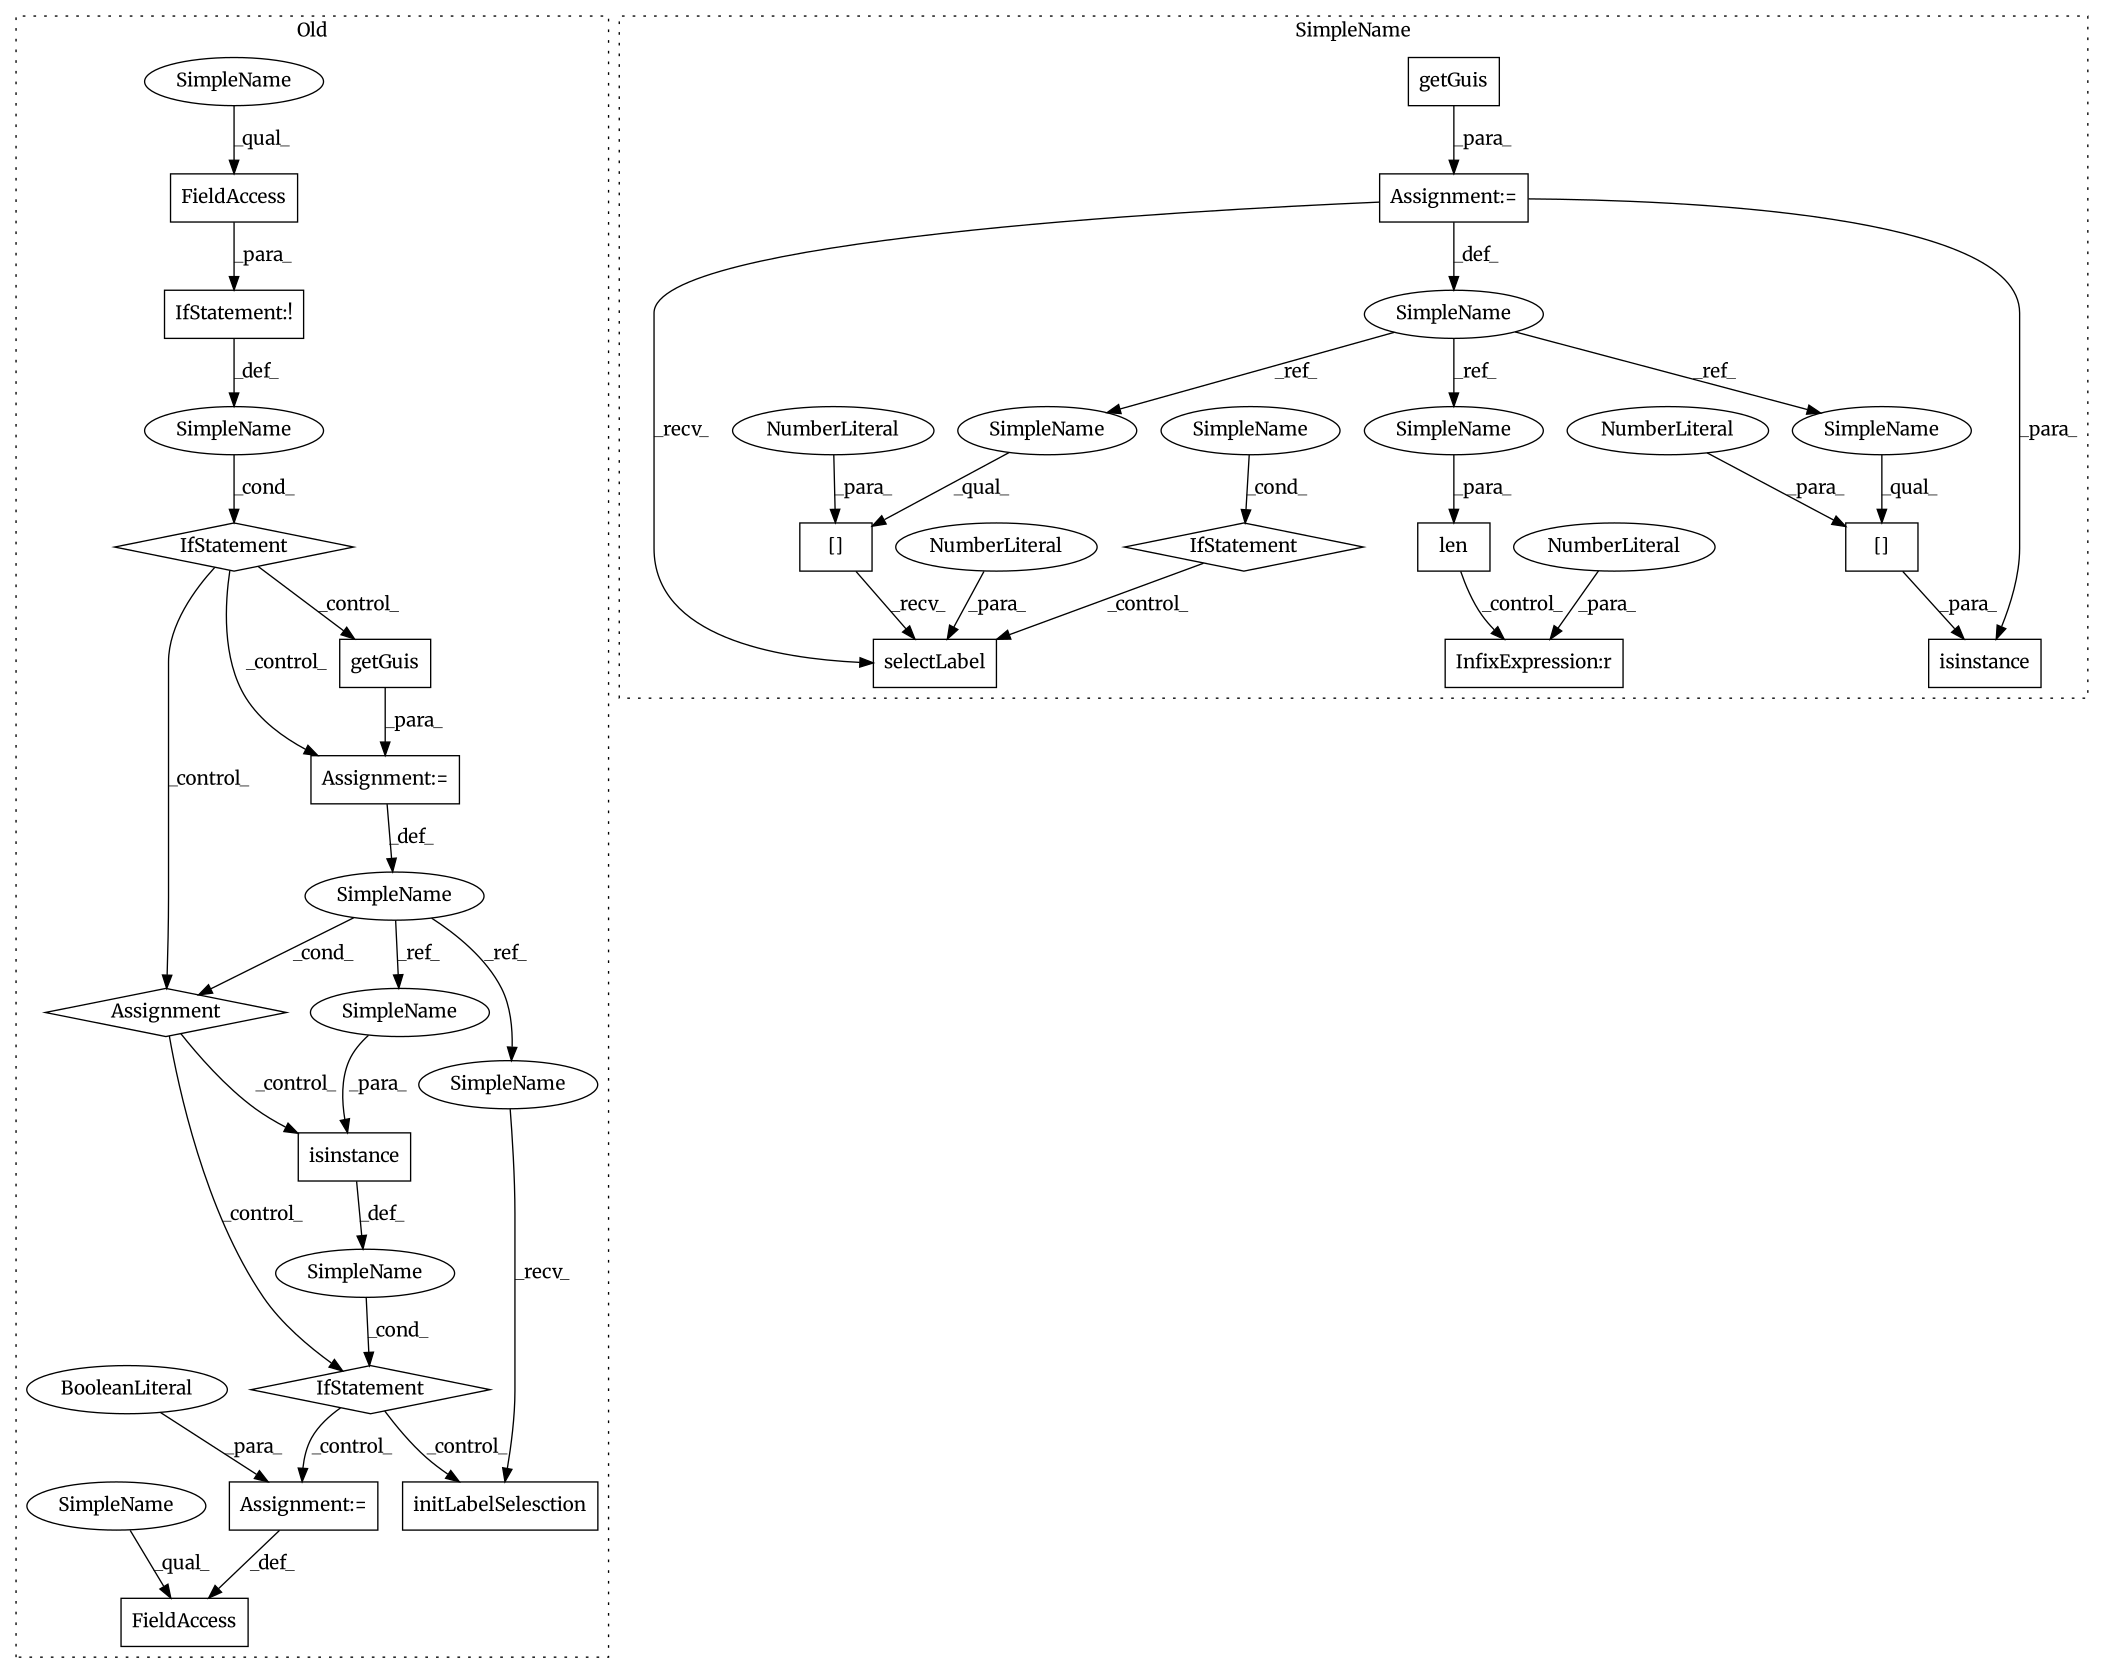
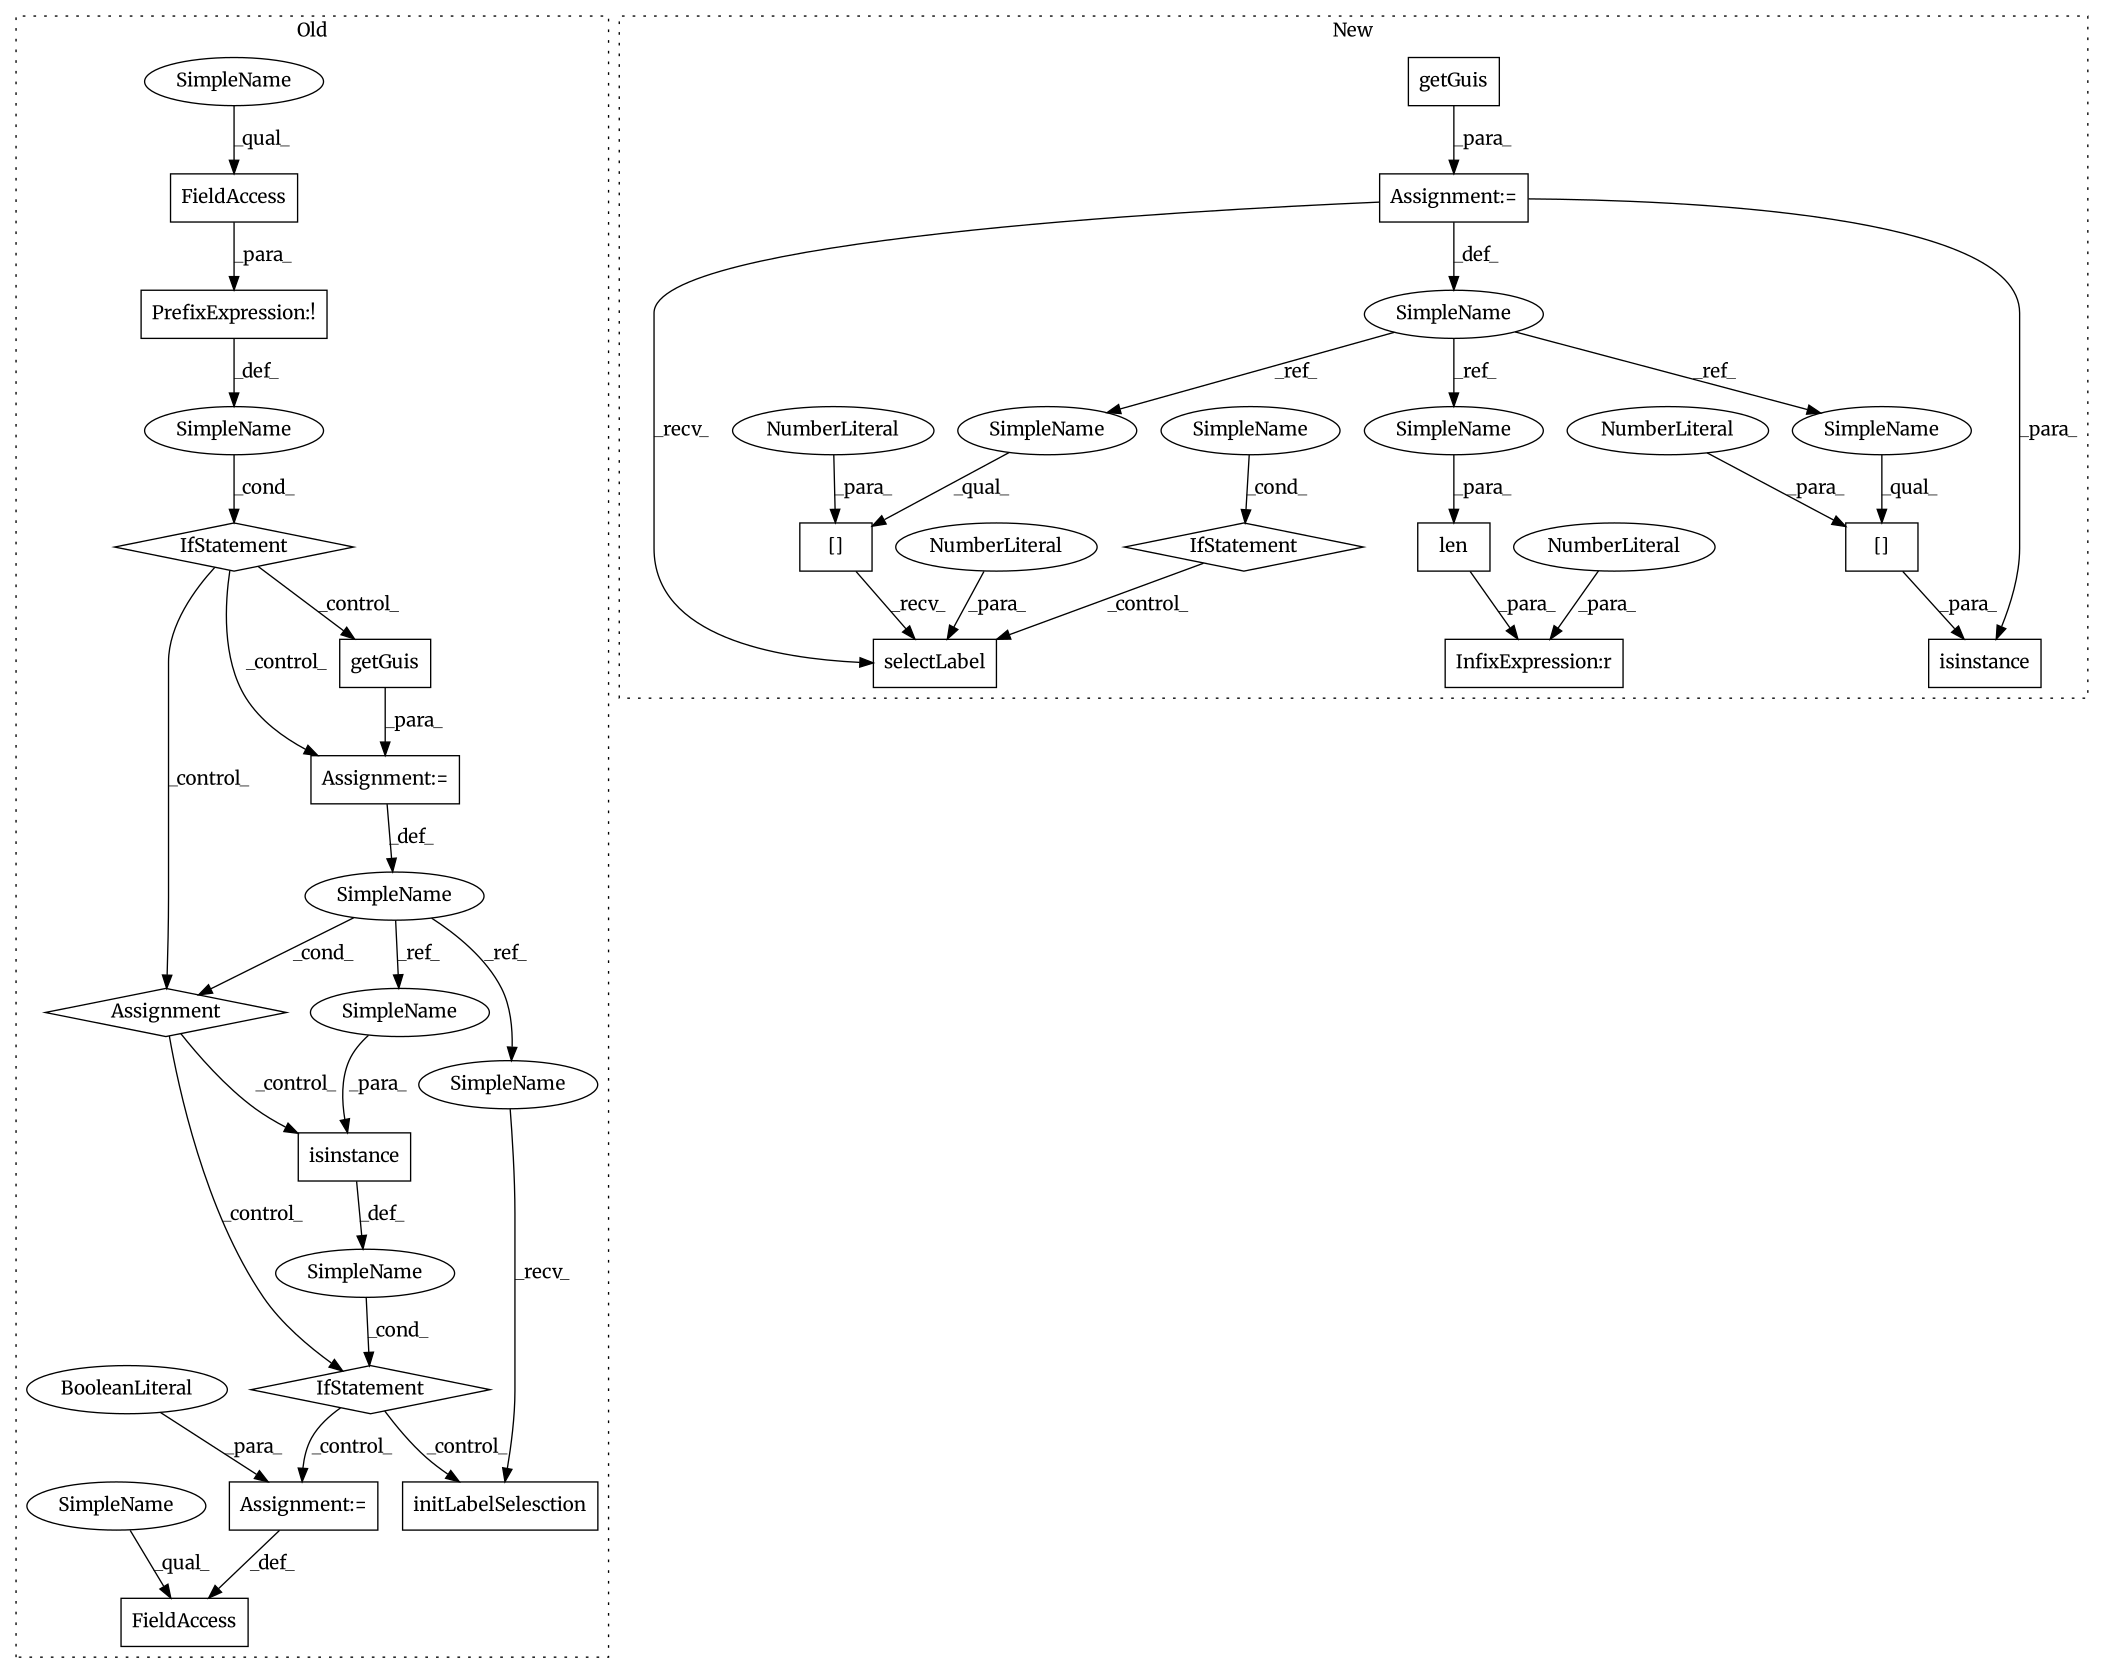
  digraph {
    fontname=Merriweather
    node [a=42 fontname=Merriweather l=1 shape=ellipse]
    edge [fontname=Merriweather]
    n1 [a=25 l="4,2" label=IfStatement s="1174,1206" shape=diamond]
-   n2 [a=38 label="IfStatement:!" s=1178 shape=box]
+   n2 [a=38 label="PrefixExpression:!" s=1178 shape=box]
    n3 [label=SimpleName l=""]
    n4 [a=32 l=21 label=initLabelSelesction s=1360 shape=box]
    n5 [a=32 l=9 label=getGuis s=1291 shape=box]
    n6 [a=22 l=27 label=FieldAccess s=1179 shape=box]
    n7 [a=22 l=27 label=FieldAccess s=1393 shape=box]
    n8 [a=70 l="57,2" label=Assignment s="1216,1300" shape=diamond]
    n9 [label=SimpleName l=""]
    n10 [a=25 l="4,2" label=IfStatement s="1312,1342" shape=diamond]
    n11 [l=3 label=SimpleName s=1277]
    n12 [a=32 l="11,1" label=isinstance s="1316,1341" shape=box]
    n13 [a=7 l="57,2" label="Assignment:=" s="1216,1300" shape=box]
    n14 [a=7 label="Assignment:=" s=1420 shape=box]
    n15 [a=9 l=4 label=BooleanLiteral s=1421]
    n16 [l=4 label=SimpleName s=1179]
    n17 [l=4 label=SimpleName s=1393]
    n18 [l=3 label=SimpleName s=1327]
    n19 [l=3 label=SimpleName s=1356]
    n20 [a=32 l=9 label=getGuis s=1170 shape=box]
    n21 [a=2 l="5,1" label="[]" s="1219,1225" shape=box]
    n22 [a=34 label=NumberLiteral s=1224]
    n23 [a=2 l="5,1" label="[]" s="1248,1254" shape=box]
    n24 [a=34 label=NumberLiteral s=1253]
    n25 [a=27 l=3 label="InfixExpression:r" s=1199 shape=box]
    n26 [a=34 label=NumberLiteral s=1202]
    n27 [a=32 l="4,1" label=len s="1190,1198" shape=box]
    n28 [a=25 l="4,2" label=IfStatement s="1185,1238" shape=diamond]
    n29 [label=SimpleName l=""]
    n30 [a=32 l="12,1" label=selectLabel s="1256,1269" shape=box]
    n31 [a=34 label=NumberLiteral s=1268]
    n32 [l=4 label=SimpleName s=1150]
    n33 [a=32 l="11,1" label=isinstance s="1208,1237" shape=box]
    n34 [a=7 label="Assignment:=" s=1154 shape=box]
    n35 [l=4 label=SimpleName s=1248]
    n36 [l=4 label=SimpleName s=1219]
    n37 [l=4 label=SimpleName s=1194]
    subgraph cluster_1 {
      label=Old
      style=dotted
      n1
      n2
      n3
      n4
      n5
      n6
      n7
      n8
      n9
      n10
      n11
      n12
      n13
      n14
      n15
      n16
      n17
      n18
      n19
    }
    subgraph cluster_2 {
-     label=SimpleName
+     label=New
      style=dotted
      n20
      n21
      n22
      n23
      n24
      n25
      n26
      n27
      n28
      n29
      n30
      n31
      n32
      n33
      n34
      n35
      n36
      n37
    }
    n1 -> n5 [label=_control_]
    n1 -> n8 [label=_control_]
    n1 -> n13 [label=_control_]
    n2 -> n3 [label=_def_]
    n3 -> n1 [label=_cond_]
    n5 -> n13 [label=_para_]
    n6 -> n2 [label=_para_]
    n8 -> n10 [label=_control_]
    n8 -> n12 [label=_control_]
    n9 -> n10 [label=_cond_]
    n10 -> n4 [label=_control_]
    n10 -> n14 [label=_control_]
    n11 -> n8 [label=_cond_]
    n11 -> n18 [label=_ref_]
    n11 -> n19 [label=_ref_]
    n12 -> n9 [label=_def_]
    n13 -> n11 [label=_def_]
    n14 -> n7 [label=_def_]
    n15 -> n14 [label=_para_]
    n16 -> n6 [label=_qual_]
    n17 -> n7 [label=_qual_]
    n18 -> n12 [label=_para_]
    n19 -> n4 [label=_recv_]
    n20 -> n34 [label=_para_]
    n21 -> n33 [label=_para_]
    n22 -> n21 [label=_para_]
    n23 -> n30 [label=_recv_]
    n24 -> n23 [label=_para_]
    n26 -> n25 [label=_para_]
-   n27 -> n25 [label=_control_]
+   n27 -> n25 [label=_para_]
    n28 -> n30 [label=_control_]
    n29 -> n28 [label=_cond_]
    n31 -> n30 [label=_para_]
    n32 -> n35 [label=_ref_]
    n32 -> n36 [label=_ref_]
    n32 -> n37 [label=_ref_]
    n34 -> n30 [label=_recv_]
    n34 -> n32 [label=_def_]
    n34 -> n33 [label=_para_]
    n35 -> n23 [label=_qual_]
    n36 -> n21 [label=_qual_]
    n37 -> n27 [label=_para_]
  }
